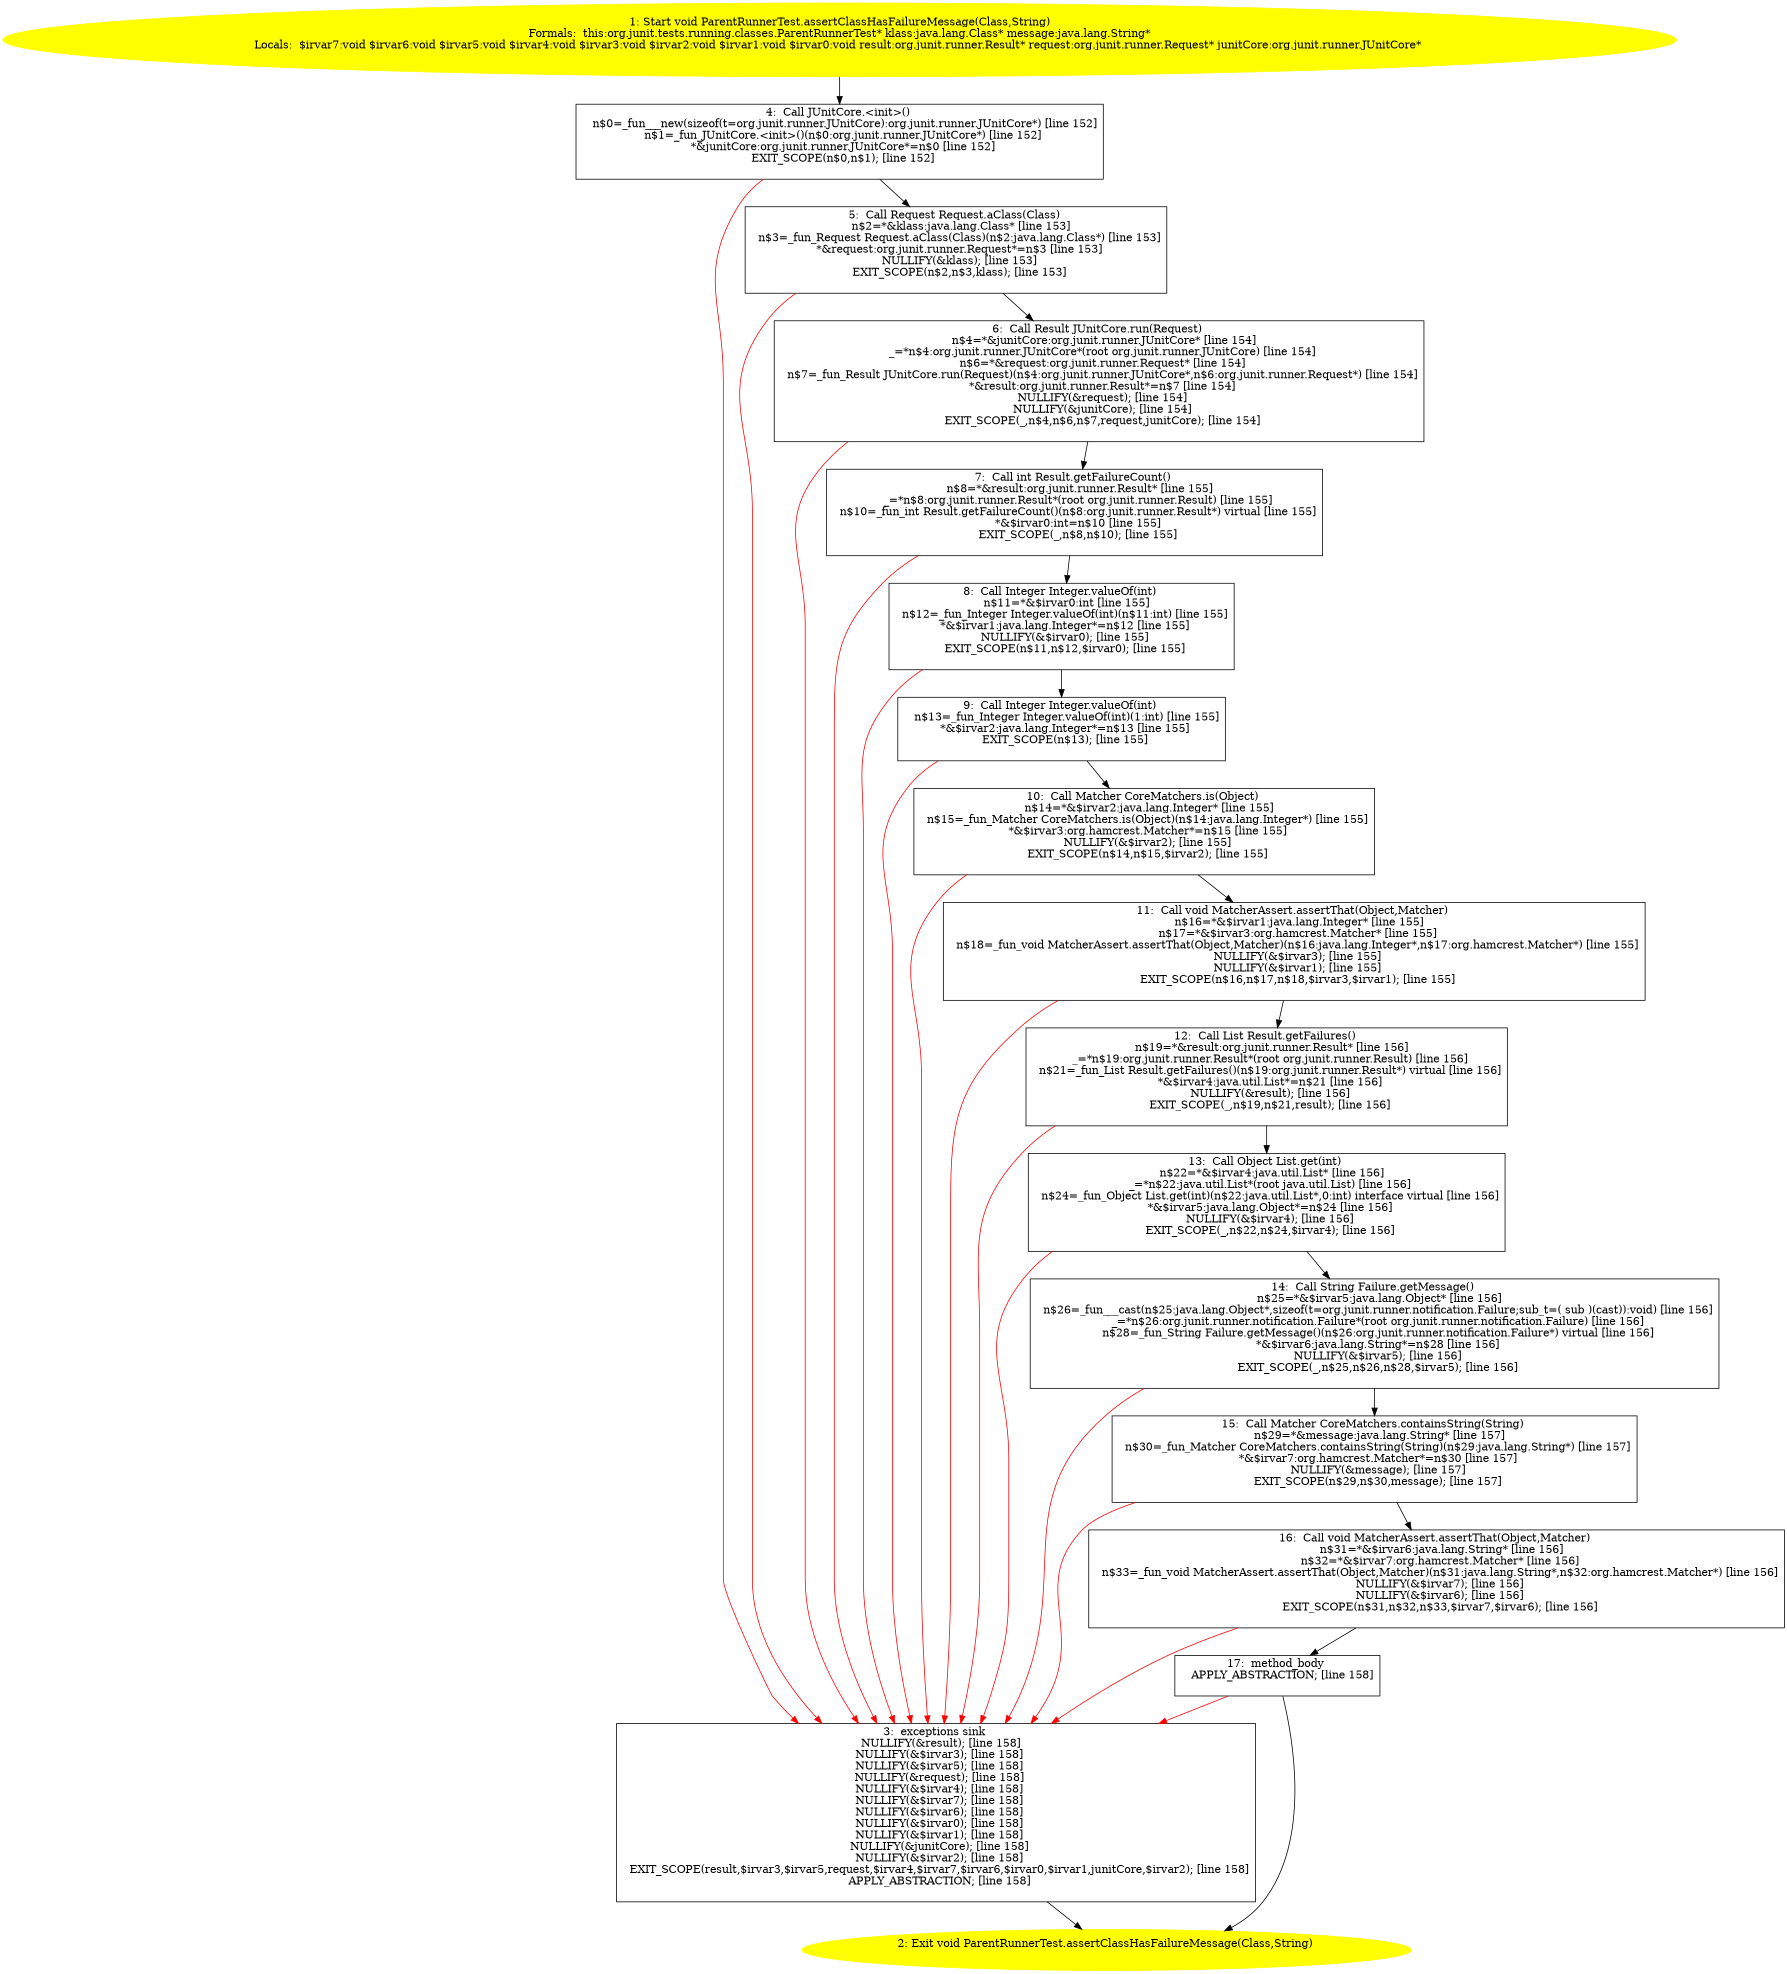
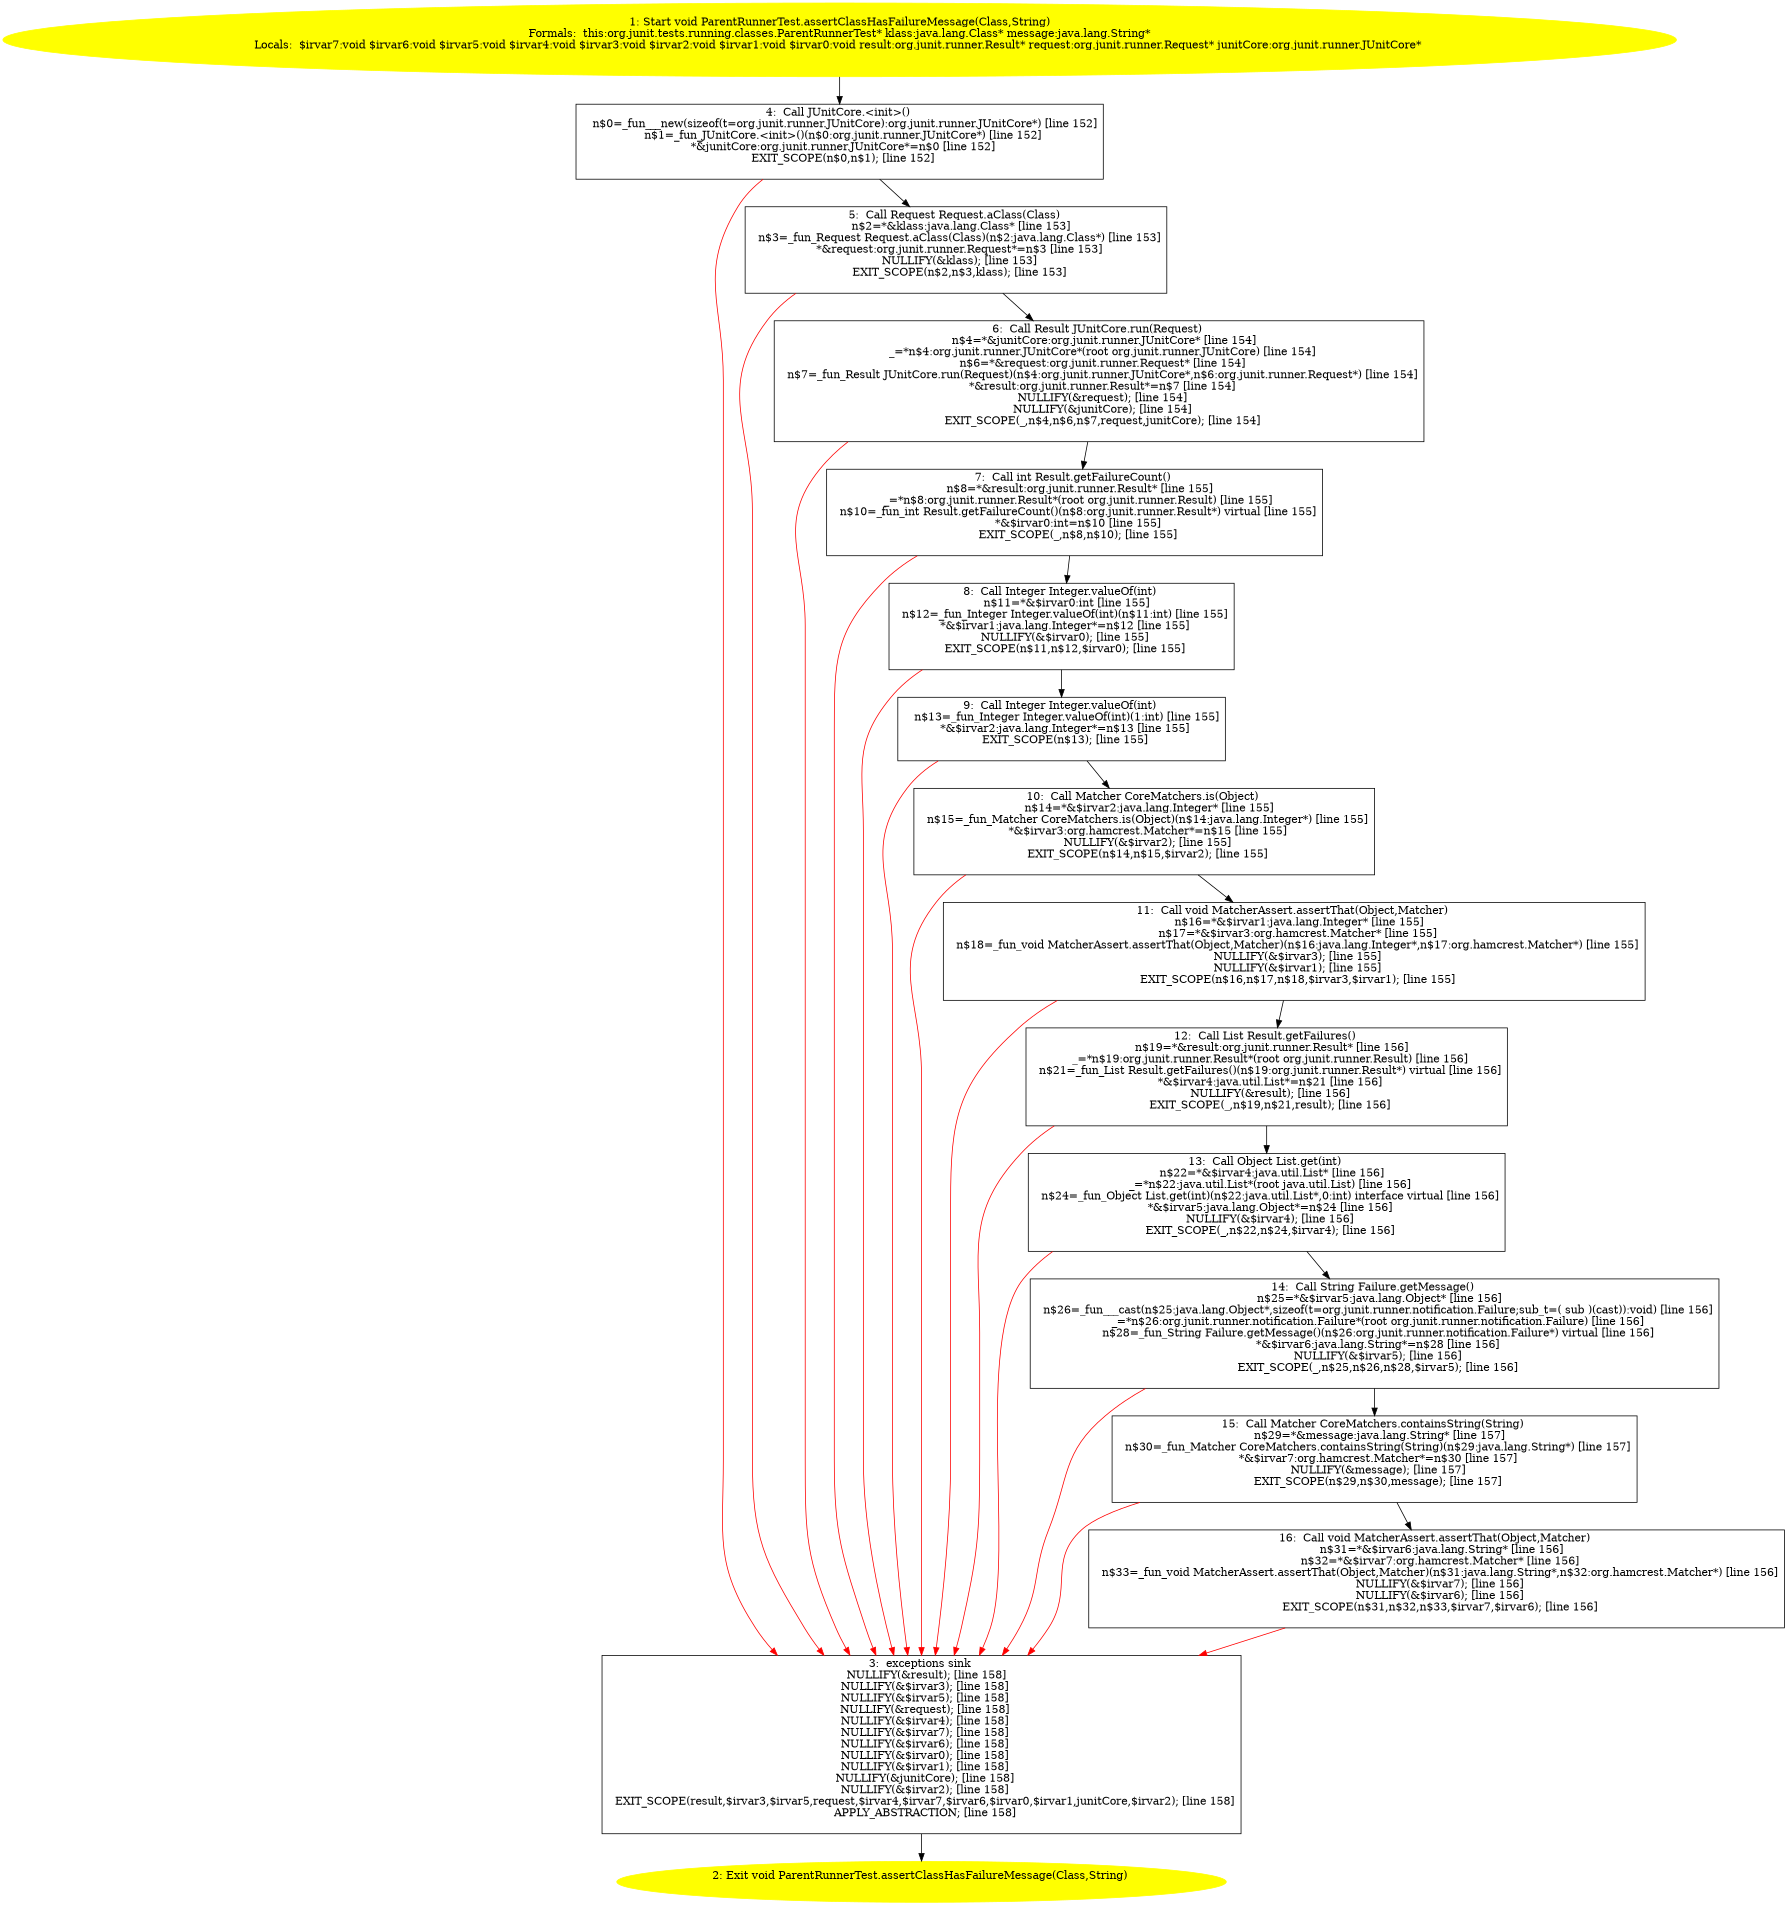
  digraph {
    node [shape=box]
    n1 [color=yellow label="1: Start void ParentRunnerTest.assertClassHasFailureMessage(Class,String)\nFormals:  this:org.junit.tests.running.classes.ParentRunnerTest* klass:java.lang.Class* message:java.lang.String*\nLocals:  $irvar7:void $irvar6:void $irvar5:void $irvar4:void $irvar3:void $irvar2:void $irvar1:void $irvar0:void result:org.junit.runner.Result* request:org.junit.runner.Request* junitCore:org.junit.runner.JUnitCore* \n  " style=filled shape=""]
    n2 [label="4:  Call JUnitCore.<init>() \n   n$0=_fun___new(sizeof(t=org.junit.runner.JUnitCore):org.junit.runner.JUnitCore*) [line 152]\n  n$1=_fun_JUnitCore.<init>()(n$0:org.junit.runner.JUnitCore*) [line 152]\n  *&junitCore:org.junit.runner.JUnitCore*=n$0 [line 152]\n  EXIT_SCOPE(n$0,n$1); [line 152]\n "]
    n3 [label="3:  exceptions sink \n   NULLIFY(&result); [line 158]\n  NULLIFY(&$irvar3); [line 158]\n  NULLIFY(&$irvar5); [line 158]\n  NULLIFY(&request); [line 158]\n  NULLIFY(&$irvar4); [line 158]\n  NULLIFY(&$irvar7); [line 158]\n  NULLIFY(&$irvar6); [line 158]\n  NULLIFY(&$irvar0); [line 158]\n  NULLIFY(&$irvar1); [line 158]\n  NULLIFY(&junitCore); [line 158]\n  NULLIFY(&$irvar2); [line 158]\n  EXIT_SCOPE(result,$irvar3,$irvar5,request,$irvar4,$irvar7,$irvar6,$irvar0,$irvar1,junitCore,$irvar2); [line 158]\n  APPLY_ABSTRACTION; [line 158]\n "]
    n4 [label="5:  Call Request Request.aClass(Class) \n   n$2=*&klass:java.lang.Class* [line 153]\n  n$3=_fun_Request Request.aClass(Class)(n$2:java.lang.Class*) [line 153]\n  *&request:org.junit.runner.Request*=n$3 [line 153]\n  NULLIFY(&klass); [line 153]\n  EXIT_SCOPE(n$2,n$3,klass); [line 153]\n "]
    n5 [color=yellow label="2: Exit void ParentRunnerTest.assertClassHasFailureMessage(Class,String) \n  " style=filled shape=""]
    n6 [label="6:  Call Result JUnitCore.run(Request) \n   n$4=*&junitCore:org.junit.runner.JUnitCore* [line 154]\n  _=*n$4:org.junit.runner.JUnitCore*(root org.junit.runner.JUnitCore) [line 154]\n  n$6=*&request:org.junit.runner.Request* [line 154]\n  n$7=_fun_Result JUnitCore.run(Request)(n$4:org.junit.runner.JUnitCore*,n$6:org.junit.runner.Request*) [line 154]\n  *&result:org.junit.runner.Result*=n$7 [line 154]\n  NULLIFY(&request); [line 154]\n  NULLIFY(&junitCore); [line 154]\n  EXIT_SCOPE(_,n$4,n$6,n$7,request,junitCore); [line 154]\n "]
    n7 [label="7:  Call int Result.getFailureCount() \n   n$8=*&result:org.junit.runner.Result* [line 155]\n  _=*n$8:org.junit.runner.Result*(root org.junit.runner.Result) [line 155]\n  n$10=_fun_int Result.getFailureCount()(n$8:org.junit.runner.Result*) virtual [line 155]\n  *&$irvar0:int=n$10 [line 155]\n  EXIT_SCOPE(_,n$8,n$10); [line 155]\n "]
    n8 [label="8:  Call Integer Integer.valueOf(int) \n   n$11=*&$irvar0:int [line 155]\n  n$12=_fun_Integer Integer.valueOf(int)(n$11:int) [line 155]\n  *&$irvar1:java.lang.Integer*=n$12 [line 155]\n  NULLIFY(&$irvar0); [line 155]\n  EXIT_SCOPE(n$11,n$12,$irvar0); [line 155]\n "]
    n9 [label="9:  Call Integer Integer.valueOf(int) \n   n$13=_fun_Integer Integer.valueOf(int)(1:int) [line 155]\n  *&$irvar2:java.lang.Integer*=n$13 [line 155]\n  EXIT_SCOPE(n$13); [line 155]\n "]
    n10 [label="10:  Call Matcher CoreMatchers.is(Object) \n   n$14=*&$irvar2:java.lang.Integer* [line 155]\n  n$15=_fun_Matcher CoreMatchers.is(Object)(n$14:java.lang.Integer*) [line 155]\n  *&$irvar3:org.hamcrest.Matcher*=n$15 [line 155]\n  NULLIFY(&$irvar2); [line 155]\n  EXIT_SCOPE(n$14,n$15,$irvar2); [line 155]\n "]
    n11 [label="11:  Call void MatcherAssert.assertThat(Object,Matcher) \n   n$16=*&$irvar1:java.lang.Integer* [line 155]\n  n$17=*&$irvar3:org.hamcrest.Matcher* [line 155]\n  n$18=_fun_void MatcherAssert.assertThat(Object,Matcher)(n$16:java.lang.Integer*,n$17:org.hamcrest.Matcher*) [line 155]\n  NULLIFY(&$irvar3); [line 155]\n  NULLIFY(&$irvar1); [line 155]\n  EXIT_SCOPE(n$16,n$17,n$18,$irvar3,$irvar1); [line 155]\n "]
    n12 [label="12:  Call List Result.getFailures() \n   n$19=*&result:org.junit.runner.Result* [line 156]\n  _=*n$19:org.junit.runner.Result*(root org.junit.runner.Result) [line 156]\n  n$21=_fun_List Result.getFailures()(n$19:org.junit.runner.Result*) virtual [line 156]\n  *&$irvar4:java.util.List*=n$21 [line 156]\n  NULLIFY(&result); [line 156]\n  EXIT_SCOPE(_,n$19,n$21,result); [line 156]\n "]
    n13 [label="13:  Call Object List.get(int) \n   n$22=*&$irvar4:java.util.List* [line 156]\n  _=*n$22:java.util.List*(root java.util.List) [line 156]\n  n$24=_fun_Object List.get(int)(n$22:java.util.List*,0:int) interface virtual [line 156]\n  *&$irvar5:java.lang.Object*=n$24 [line 156]\n  NULLIFY(&$irvar4); [line 156]\n  EXIT_SCOPE(_,n$22,n$24,$irvar4); [line 156]\n "]
    n14 [label="14:  Call String Failure.getMessage() \n   n$25=*&$irvar5:java.lang.Object* [line 156]\n  n$26=_fun___cast(n$25:java.lang.Object*,sizeof(t=org.junit.runner.notification.Failure;sub_t=( sub )(cast)):void) [line 156]\n  _=*n$26:org.junit.runner.notification.Failure*(root org.junit.runner.notification.Failure) [line 156]\n  n$28=_fun_String Failure.getMessage()(n$26:org.junit.runner.notification.Failure*) virtual [line 156]\n  *&$irvar6:java.lang.String*=n$28 [line 156]\n  NULLIFY(&$irvar5); [line 156]\n  EXIT_SCOPE(_,n$25,n$26,n$28,$irvar5); [line 156]\n "]
    n15 [label="15:  Call Matcher CoreMatchers.containsString(String) \n   n$29=*&message:java.lang.String* [line 157]\n  n$30=_fun_Matcher CoreMatchers.containsString(String)(n$29:java.lang.String*) [line 157]\n  *&$irvar7:org.hamcrest.Matcher*=n$30 [line 157]\n  NULLIFY(&message); [line 157]\n  EXIT_SCOPE(n$29,n$30,message); [line 157]\n "]
    n16 [label="16:  Call void MatcherAssert.assertThat(Object,Matcher) \n   n$31=*&$irvar6:java.lang.String* [line 156]\n  n$32=*&$irvar7:org.hamcrest.Matcher* [line 156]\n  n$33=_fun_void MatcherAssert.assertThat(Object,Matcher)(n$31:java.lang.String*,n$32:org.hamcrest.Matcher*) [line 156]\n  NULLIFY(&$irvar7); [line 156]\n  NULLIFY(&$irvar6); [line 156]\n  EXIT_SCOPE(n$31,n$32,n$33,$irvar7,$irvar6); [line 156]\n "]
-   n17 [label="17:  method_body \n   APPLY_ABSTRACTION; [line 158]\n "]
    n1 -> n2
    n2 -> n3 [color=red]
    n2 -> n4
    n3 -> n5
    n4 -> n3 [color=red]
    n4 -> n6
    n6 -> n3 [color=red]
    n6 -> n7
    n7 -> n3 [color=red]
    n7 -> n8
    n8 -> n3 [color=red]
    n8 -> n9
    n9 -> n3 [color=red]
    n9 -> n10
    n10 -> n3 [color=red]
    n10 -> n11
    n11 -> n3 [color=red]
    n11 -> n12
    n12 -> n3 [color=red]
    n12 -> n13
    n13 -> n3 [color=red]
    n13 -> n14
    n14 -> n3 [color=red]
    n14 -> n15
    n15 -> n3 [color=red]
    n15 -> n16
    n16 -> n3 [color=red]
-   n16 -> n17
-   n17 -> n3 [color=red]
-   n17 -> n5
  }
